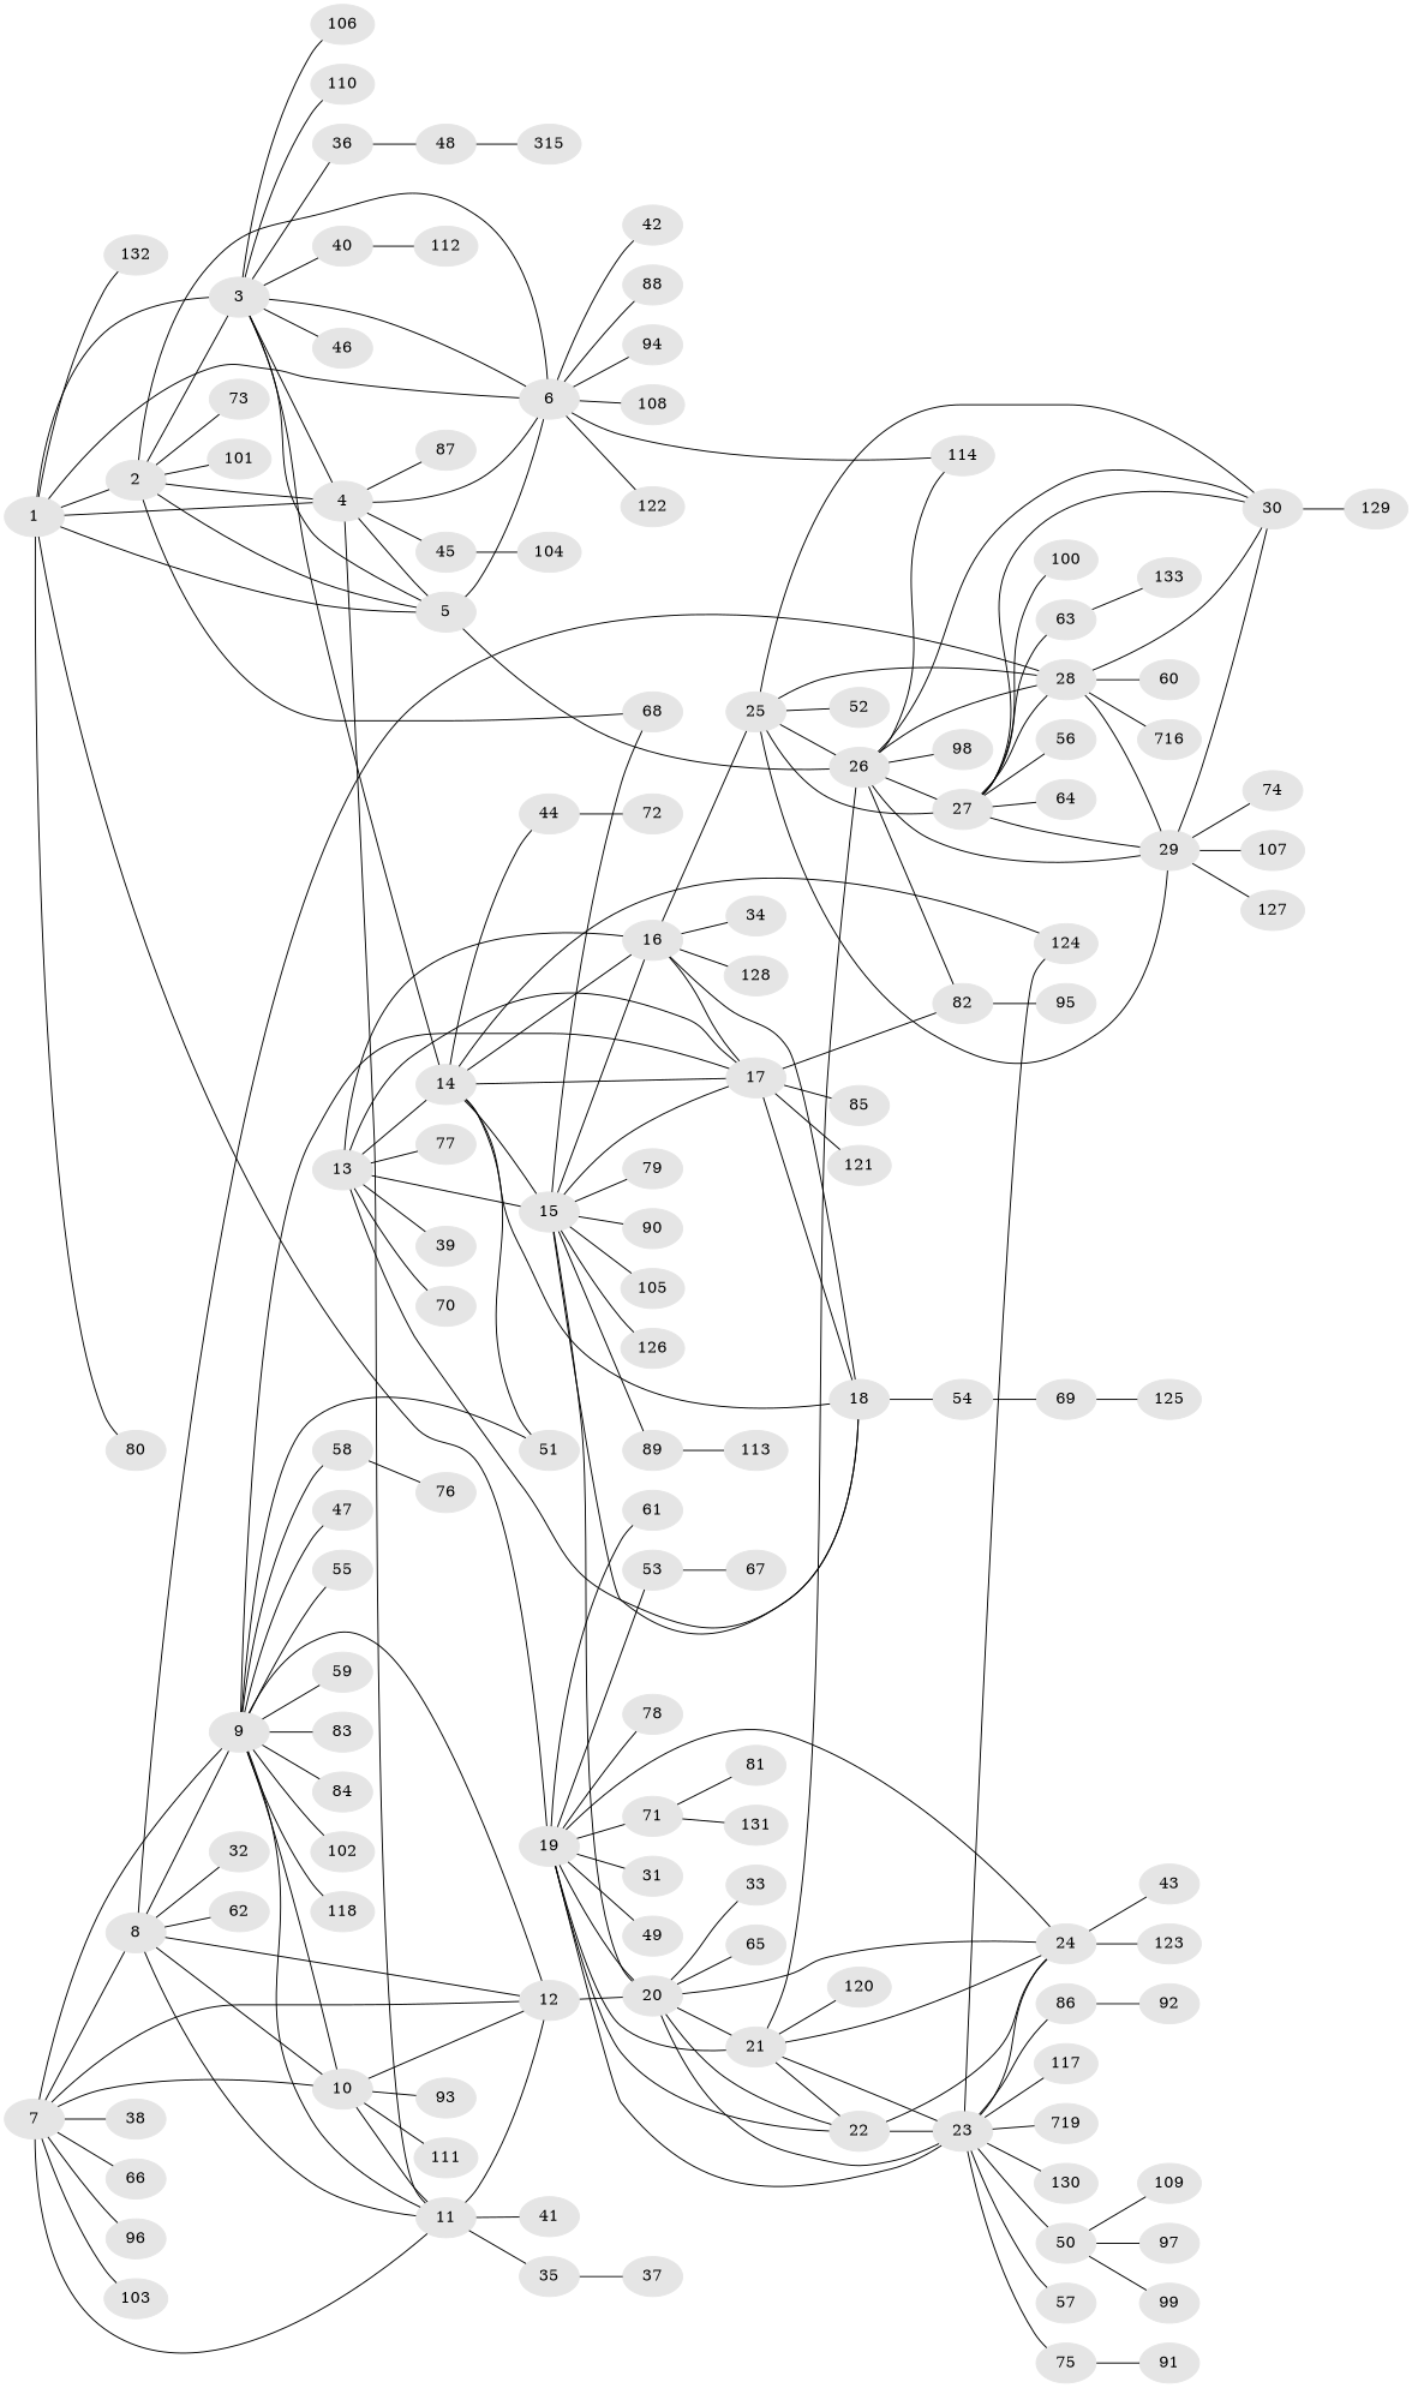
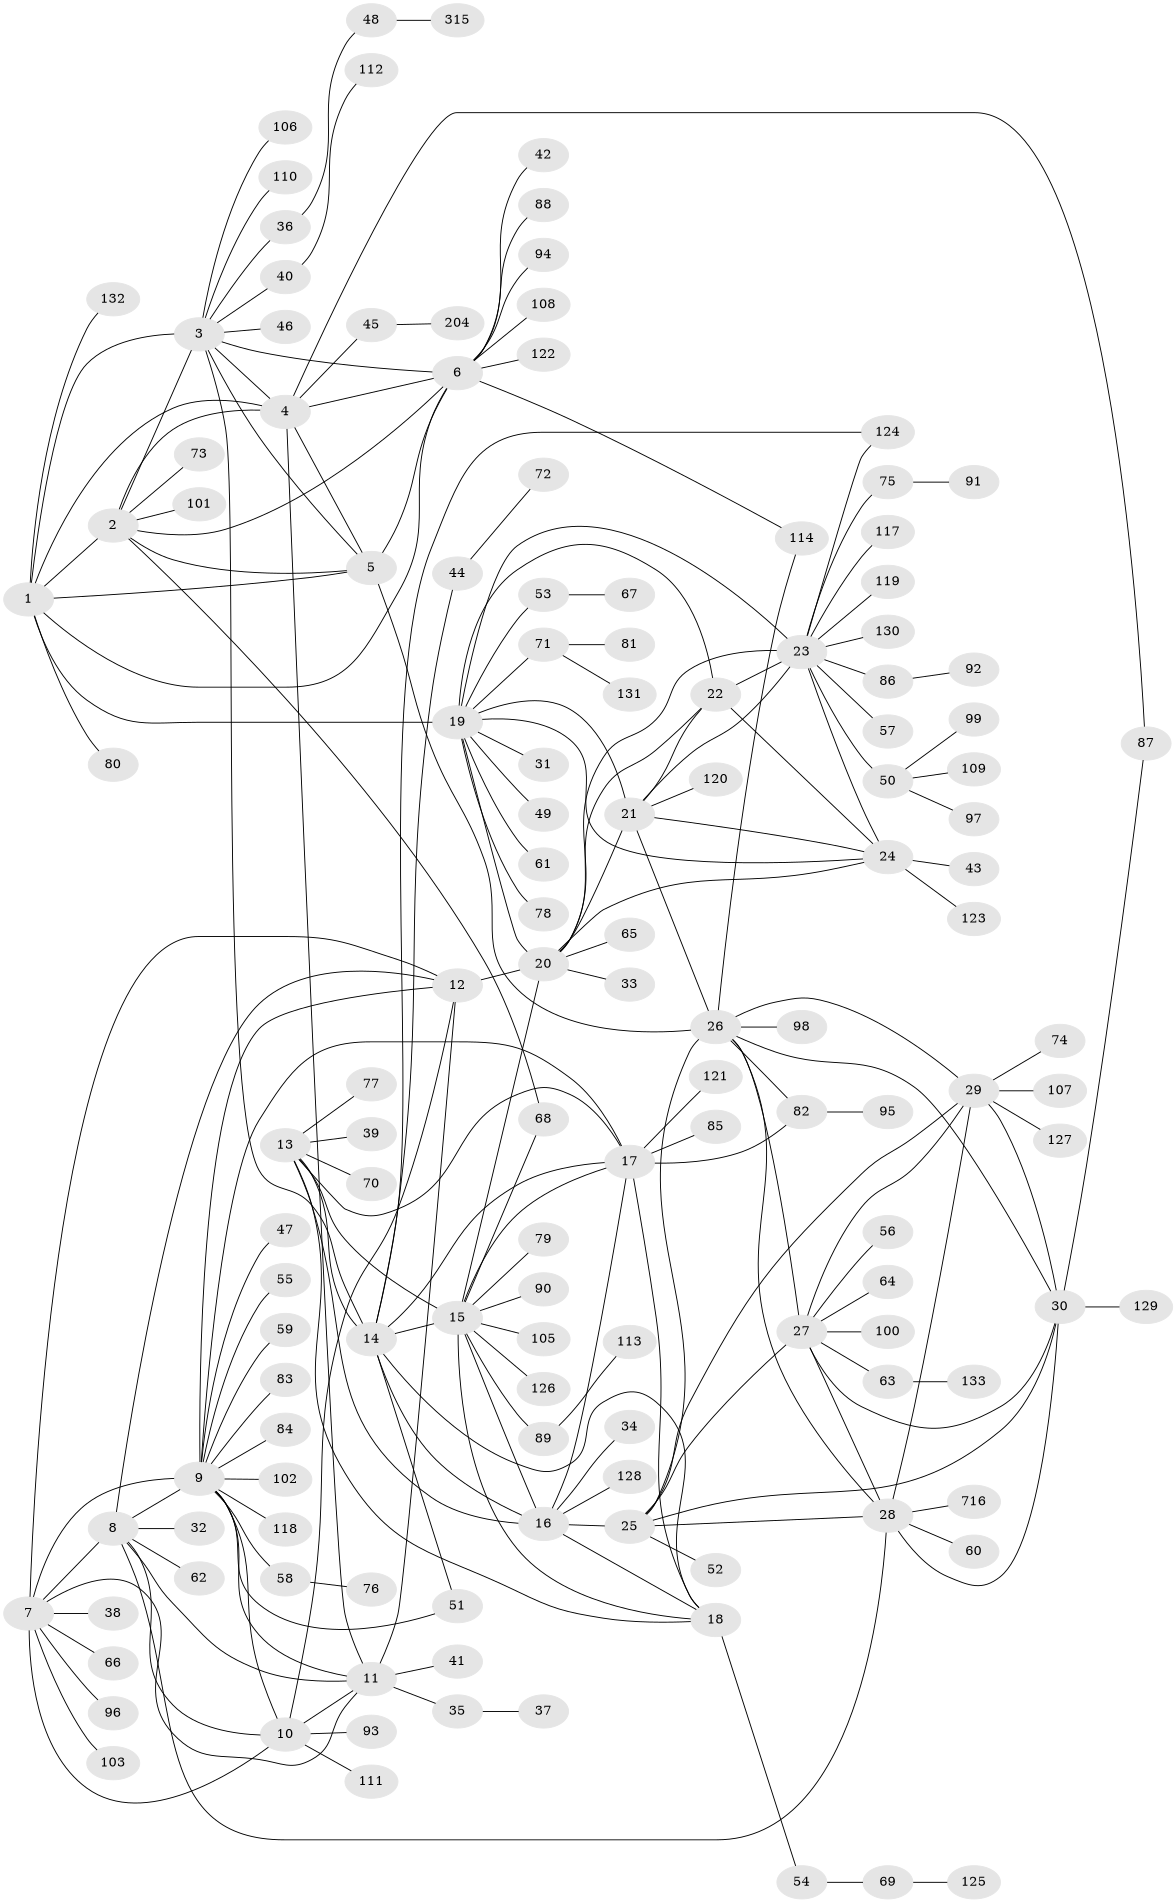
  graph {
    rankdir=LR
    node [color=gray90 style=filled]
    1
    2
    3
    4
    5
    6
    19
    80
    132
    68
    73
    101
    14
    36
    40
    46
    106
    110
    11
    45
    87
    26
    42
    88
    94
    108
    114
    122
    20
    21
    22
    23
    24
    31
    49
    53
    61
    71
    78
    17
    51
    15
    16
    18
    44
    124
    48
    112
    12
    35
    41
-   104
+   104 [label=204]
    28
    82
    27
    29
    30
    98
    7
    8
    9
    10
    38
    66
    96
    103
    32
    62
    47
    55
    58
    59
    83
    84
    102
    118
    93
    111
    60
    n80 [label=716]
    85
    121
    76
    37
    33
    65
    13
    39
    70
    77
    79
    89
    90
    105
    126
    25
    34
    128
    54
    72
    113
    52
    95
    69
    120
    50
    57
    75
    86
    117
-   119 [label=719]
+   119
    130
    43
    123
    67
    81
    131
    97
    99
    109
    91
    92
    56
    63
    64
    100
    74
    107
    127
    129
    133
    n132 [label=315]
    125
    1 -- 2
    1 -- 3
    1 -- 4
    1 -- 5
    1 -- 6
    1 -- 19
    1 -- 80
    1 -- 132
    2 -- 3
    2 -- 4
    2 -- 5
    2 -- 6
    2 -- 68
    2 -- 73
    2 -- 101
    3 -- 4
    3 -- 5
    3 -- 6
    3 -- 14
    3 -- 36
    3 -- 40
    3 -- 46
    3 -- 106
    3 -- 110
    4 -- 5
    4 -- 6
    4 -- 11
    4 -- 45
    4 -- 87
    5 -- 6
    5 -- 26
    6 -- 42
    6 -- 88
    6 -- 94
    6 -- 108
    6 -- 114
    6 -- 122
    19 -- 20
    19 -- 21
    19 -- 22
    19 -- 23
    19 -- 24
    19 -- 31
    19 -- 49
    19 -- 53
    19 -- 61
    19 -- 71
    19 -- 78
    14 -- 17
    14 -- 51
    14 -- 15
    14 -- 16
    14 -- 18
    14 -- 44
    14 -- 124
    36 -- 48
    40 -- 112
    11 -- 12
    11 -- 35
    11 -- 41
    45 -- 104
    26 -- 114
    26 -- 28
    26 -- 82
    26 -- 27
    26 -- 29
    26 -- 30
    26 -- 98
    20 -- 21
    20 -- 22
    20 -- 23
    20 -- 24
    20 -- 33
    20 -- 65
    21 -- 26
    21 -- 22
    21 -- 23
    21 -- 24
    21 -- 120
    22 -- 23
    22 -- 24
    23 -- 24
    23 -- 124
    23 -- 50
    23 -- 57
    23 -- 75
    23 -- 86
    23 -- 117
    23 -- 119
    23 -- 130
    24 -- 43
    24 -- 123
    53 -- 67
    71 -- 81
    71 -- 131
    17 -- 18
    17 -- 82
    17 -- 85
    17 -- 121
    15 -- 68
    15 -- 20
    15 -- 17
    15 -- 16
    15 -- 18
    15 -- 79
    15 -- 89
    15 -- 90
    15 -- 105
    15 -- 126
    16 -- 17
    16 -- 18
    16 -- 25
    16 -- 34
    16 -- 128
    18 -- 54
    44 -- 72
    48 -- n132
    12 -- 20
    35 -- 37
    28 -- 29
    28 -- 30
    28 -- 60
    28 -- n80
    82 -- 95
    27 -- 28
    27 -- 29
    27 -- 30
    27 -- 56
    27 -- 63
    27 -- 64
    27 -- 100
    29 -- 30
    29 -- 74
    29 -- 107
    29 -- 127
+   30 -- 87
    30 -- 129
    7 -- 11
    7 -- 12
    7 -- 8
    7 -- 9
    7 -- 10
    7 -- 38
    7 -- 66
    7 -- 96
    7 -- 103
    8 -- 11
    8 -- 12
    8 -- 28
    8 -- 9
    8 -- 10
    8 -- 32
    8 -- 62
    9 -- 11
    9 -- 17
    9 -- 51
    9 -- 12
    9 -- 10
    9 -- 47
    9 -- 55
    9 -- 58
    9 -- 59
    9 -- 83
    9 -- 84
    9 -- 102
    9 -- 118
    10 -- 11
    10 -- 12
    10 -- 93
    10 -- 111
    58 -- 76
    13 -- 14
    13 -- 17
    13 -- 15
    13 -- 16
    13 -- 18
    13 -- 39
    13 -- 70
    13 -- 77
    89 -- 113
    25 -- 26
    25 -- 28
    25 -- 27
    25 -- 29
    25 -- 30
    25 -- 52
    54 -- 69
    69 -- 125
    50 -- 97
    50 -- 99
    50 -- 109
    75 -- 91
    86 -- 92
    63 -- 133
  }
